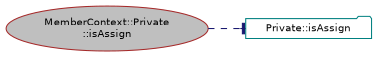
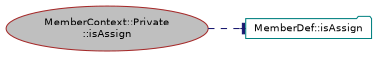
  digraph {
    rankdir=LR
    node [fontname=Helvetica fontsize=10 style=filled]
    n1 [color=brown fillcolor=grey75 fontcolor=black height=0.2 label="MemberContext::Private\l::isAssign" shape=ellipse width=0.4]
-   n2 [color=teal fillcolor=white height=0.2 label="Private::isAssign" shape=folder width=0.4]
+   n2 [color=teal fillcolor=white height=0.2 label="MemberDef::isAssign" shape=folder width=0.4]
    n1 -> n2 [color=midnightblue fontname=Helvetica fontsize=10 labelfontname=Helvetica labelfontsize=10 style=dashed arrowhead=tee]
  }
